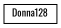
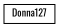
  digraph {
    rankdir=LR
    fontname=Oswald
-   n1 [color=black fillcolor=white fontname=Oswald fontsize=10 height=0.2 label=Donna128 shape=record style=filled width=0.4]
+   n1 [color=black fillcolor=white fontname=Oswald fontsize=10 height=0.2 label=Donna127 shape=record style=filled width=0.4]
  }
